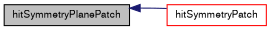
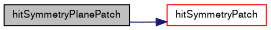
  digraph {
    rankdir=LR
    node [fontname=FreeSans fontsize=10 shape=record]
    n1 [color=black fillcolor=grey75 fontcolor=black height=0.2 label=hitSymmetryPlanePatch style=filled width=0.4]
    n2 [color=red height=0.2 label=hitSymmetryPatch width=0.4]
-   n2 -> n1 [color=midnightblue fontname=FreeSans fontsize=10 labelfontname=FreeSans labelfontsize=10 style=solid]
+   n1 -> n2 [color=midnightblue fontname=FreeSans fontsize=10 labelfontname=FreeSans labelfontsize=10 style=solid]
  }
